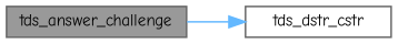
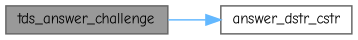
  digraph {
    rankdir=LR
    fontname="Comic Neue"
    node [fontname="Comic Neue" fontsize=10 shape=box style=filled]
    n1 [color=gray40 fillcolor=grey60 fontcolor=black height=0.2 label=tds_answer_challenge width=0.4]
-   n2 [color=grey40 fillcolor=white height=0.2 label=tds_dstr_cstr width=0.4]
+   n2 [color=grey40 fillcolor=white height=0.2 label=answer_dstr_cstr width=0.4]
    n1 -> n2 [color=steelblue1 fontname="Comic Neue" fontsize=10 labelfontname=Helvetica labelfontsize=10 style=solid]
  }
